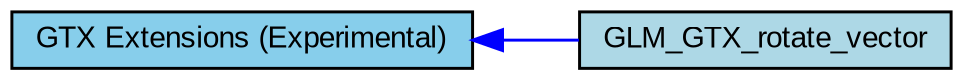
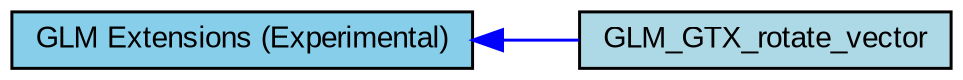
  digraph {
    rankdir=LR
    fontname="Liberation Sans"
    node [color=black fontname="Liberation Sans" fontsize=10 shape=box style=filled]
-   n1 [fillcolor=skyblue height=0.2 label="GTX Extensions (Experimental)" width=0.4]
+   n1 [fillcolor=skyblue height=0.2 label="GLM Extensions (Experimental)" width=0.4]
    n2 [fillcolor=lightblue fontcolor=black height=0.2 label=GLM_GTX_rotate_vector width=0.4]
    n1 -> n2 [dir=back fontname="Liberation Sans" fontsize=10 labelfontname=Helvetica labelfontsize=10 shape=plaintext style=solid color=blue]
  }
